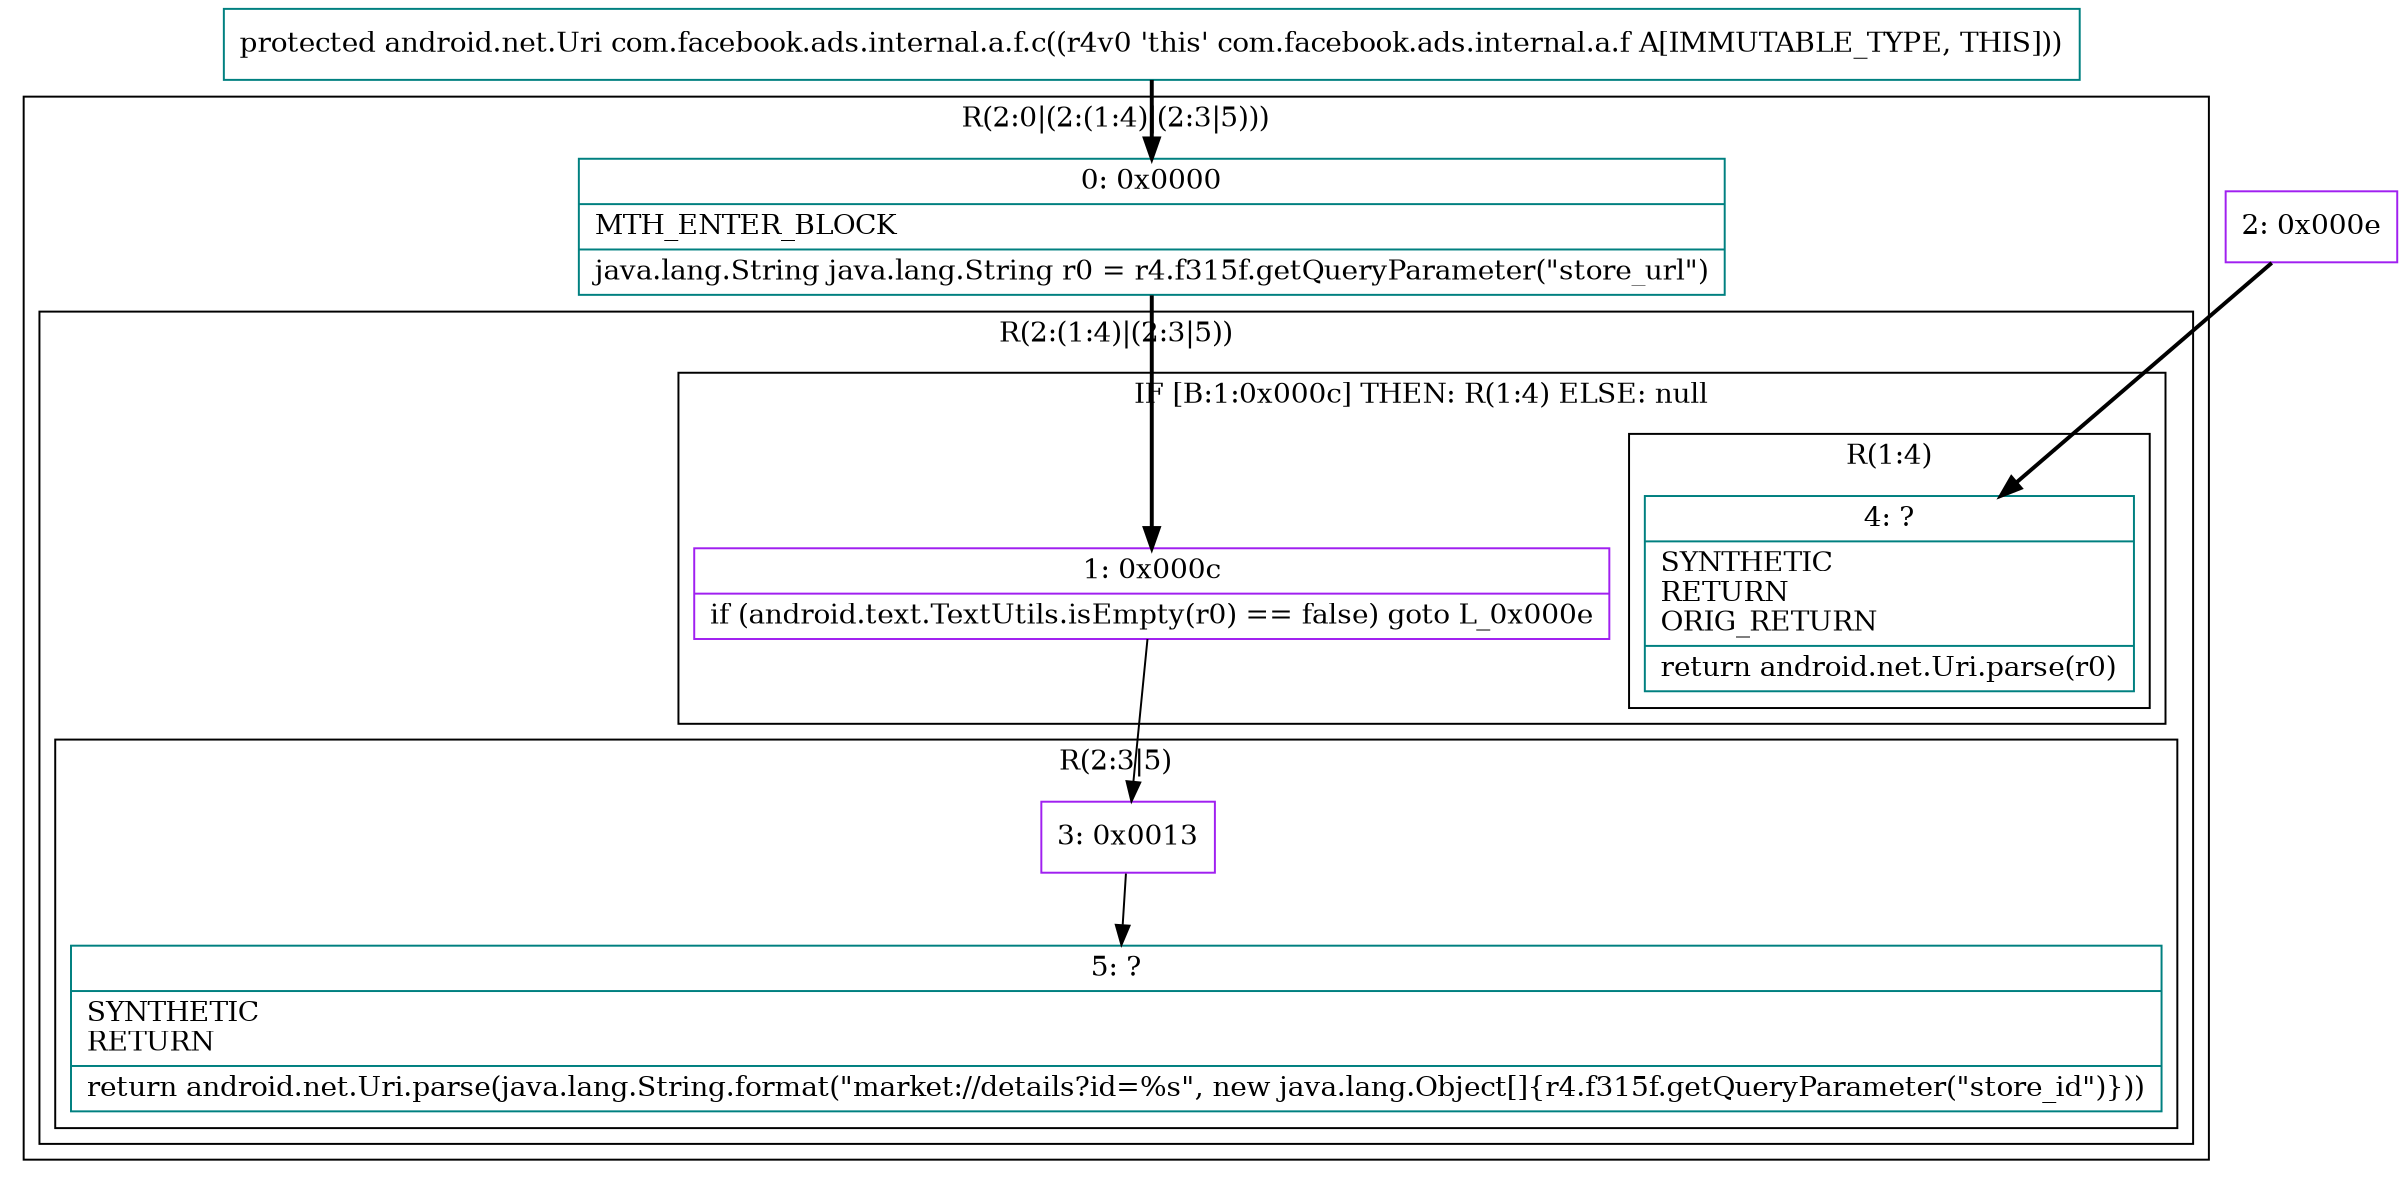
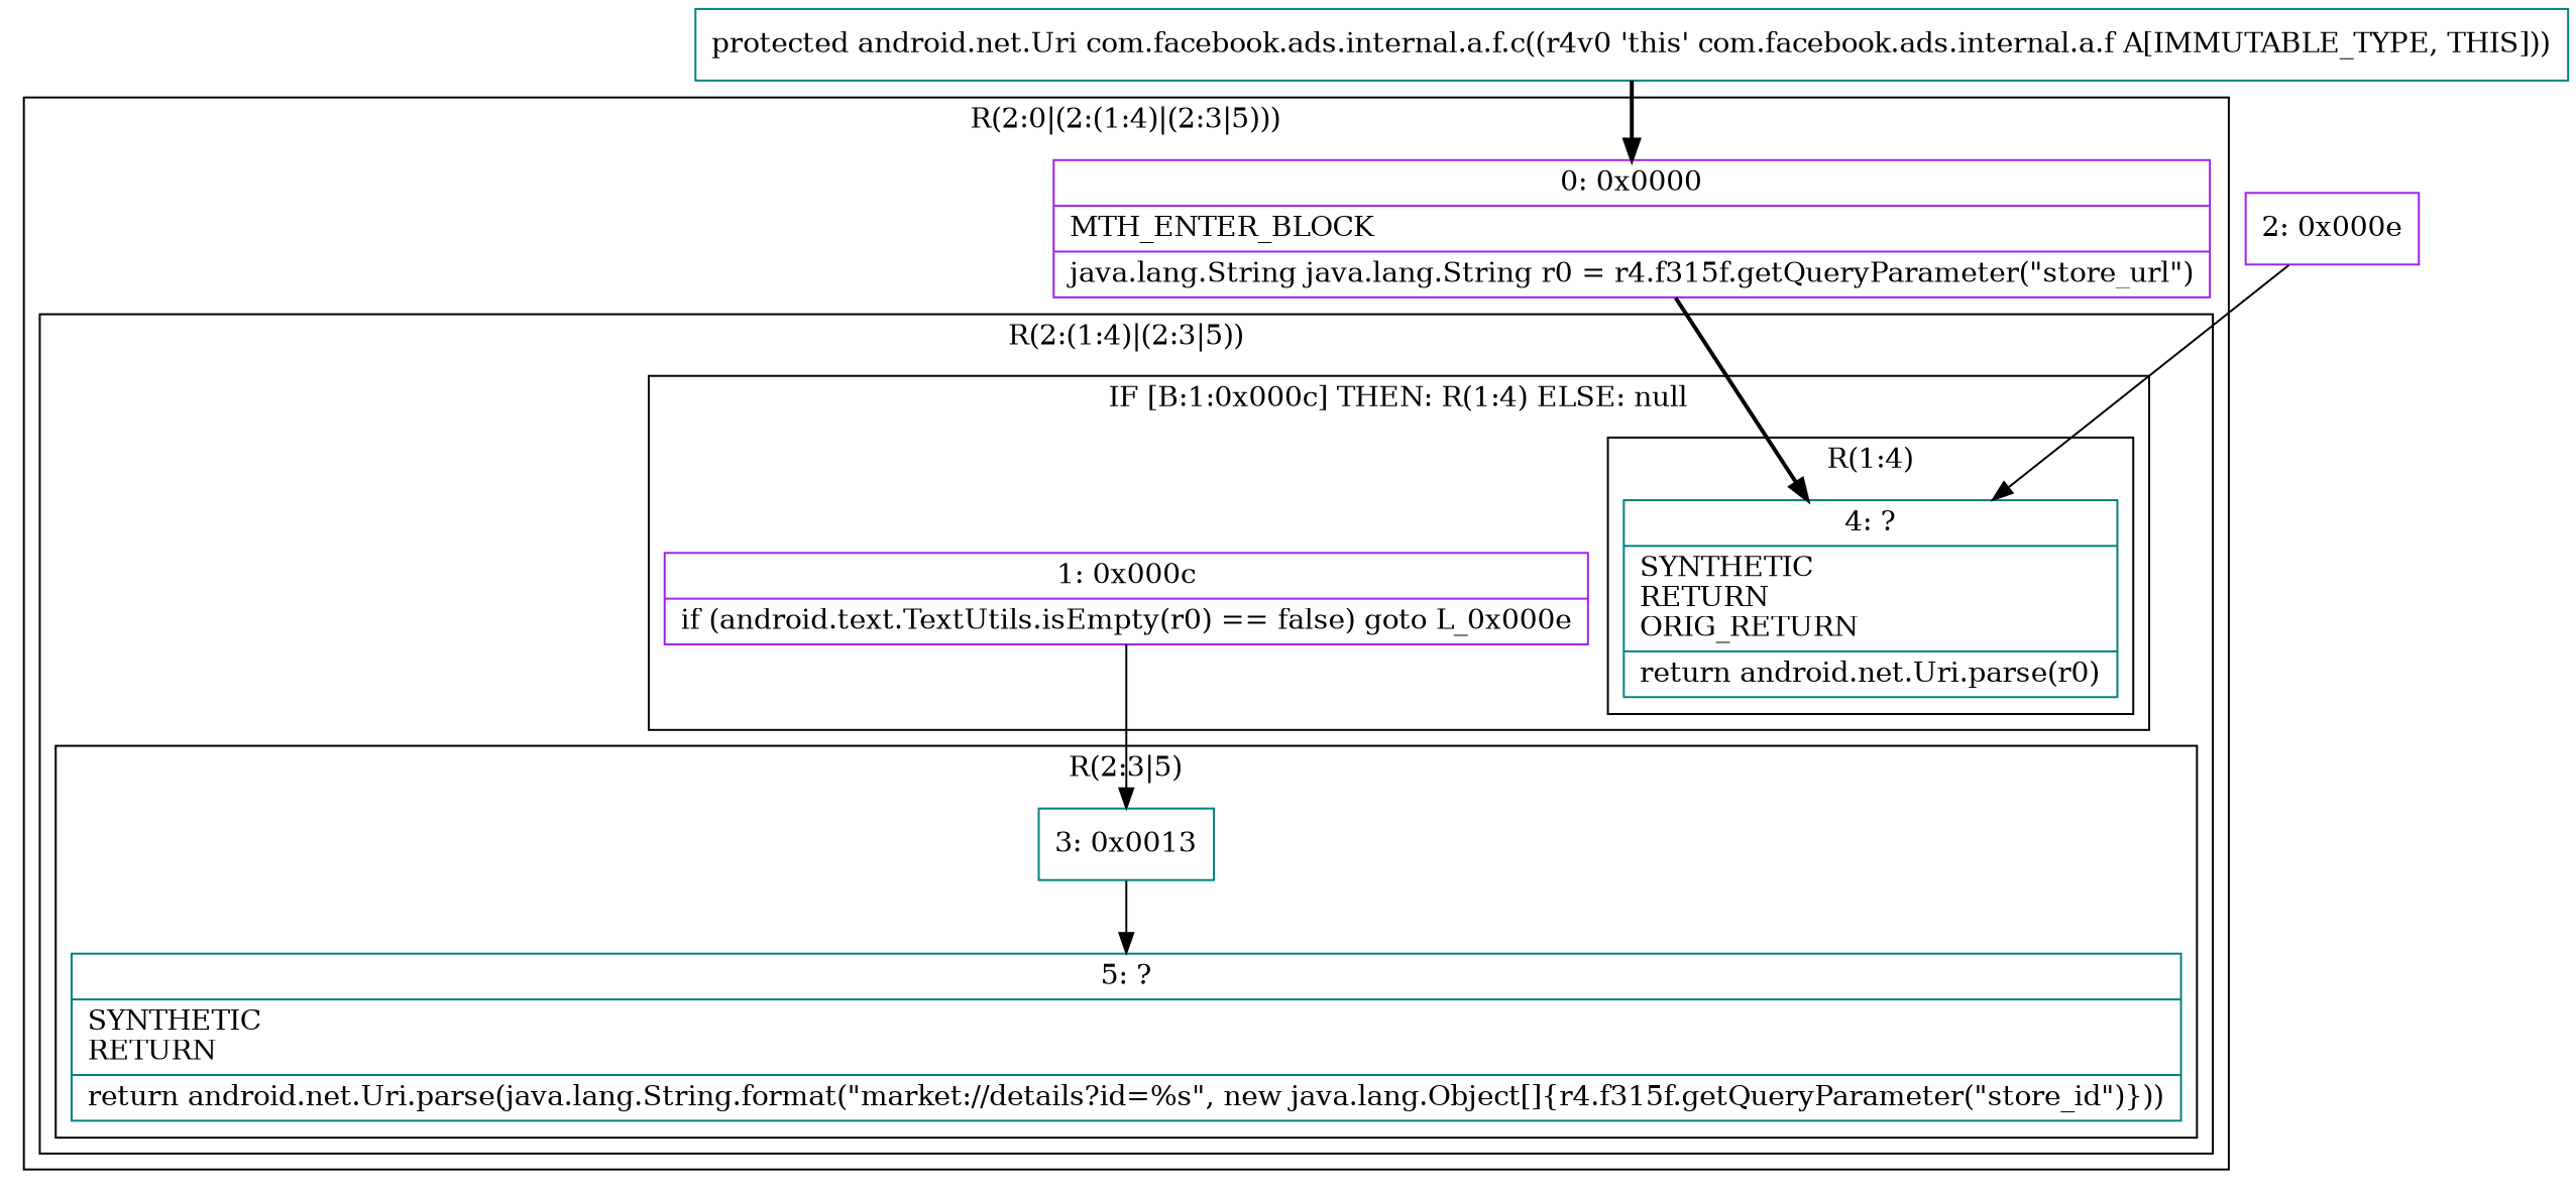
  digraph {
    node [color=teal shape=record]
    edge [style=solid]
    n1 [label="{4\:\ ?|SYNTHETIC\lRETURN\lORIG_RETURN\l|return android.net.Uri.parse(r0)\l}"]
    n2 [color=purple label="{1\:\ 0x000c|if (android.text.TextUtils.isEmpty(r0) == false) goto L_0x000e\l}"]
-   n3 [color=purple label="{3\:\ 0x0013}"]
+   n3 [label="{3\:\ 0x0013}"]
    n4 [label="{5\:\ ?|SYNTHETIC\lRETURN\l|return android.net.Uri.parse(java.lang.String.format(\"market:\/\/details?id=%s\", new java.lang.Object[]\{r4.f315f.getQueryParameter(\"store_id\")\}))\l}"]
-   n5 [label="{0\:\ 0x0000|MTH_ENTER_BLOCK\l|java.lang.String java.lang.String r0 = r4.f315f.getQueryParameter(\"store_url\")\l}"]
+   n5 [color=purple label="{0\:\ 0x0000|MTH_ENTER_BLOCK\l|java.lang.String java.lang.String r0 = r4.f315f.getQueryParameter(\"store_url\")\l}"]
    n6 [color=purple label="{2\:\ 0x000e}"]
    n7 [label="{protected android.net.Uri com.facebook.ads.internal.a.f.c((r4v0 'this' com.facebook.ads.internal.a.f A[IMMUTABLE_TYPE, THIS])) }"]
    subgraph cluster_1 {
      label="R(2:0|(2:(1:4)|(2:3|5)))"
      n5
      subgraph cluster_2 {
        label="R(2:(1:4)|(2:3|5))"
        subgraph cluster_3 {
          label="IF [B:1:0x000c] THEN: R(1:4) ELSE: null"
          n2
          subgraph cluster_4 {
            label="R(1:4)"
            n1
          }
        }
        subgraph cluster_5 {
          label="R(2:3|5)"
          n3
          n4
        }
      }
    }
    n2 -> n3
    n3 -> n4
-   n5 -> n2 [style=bold]
-   n6 -> n1 [style=bold]
+   n5 -> n1 [style=bold]
+   n6 -> n1
    n7 -> n5 [style=bold]
  }
